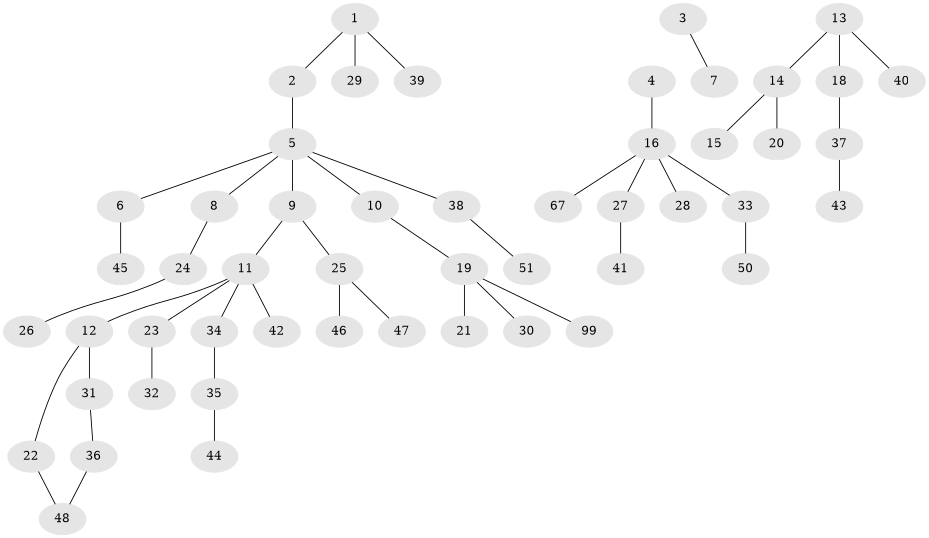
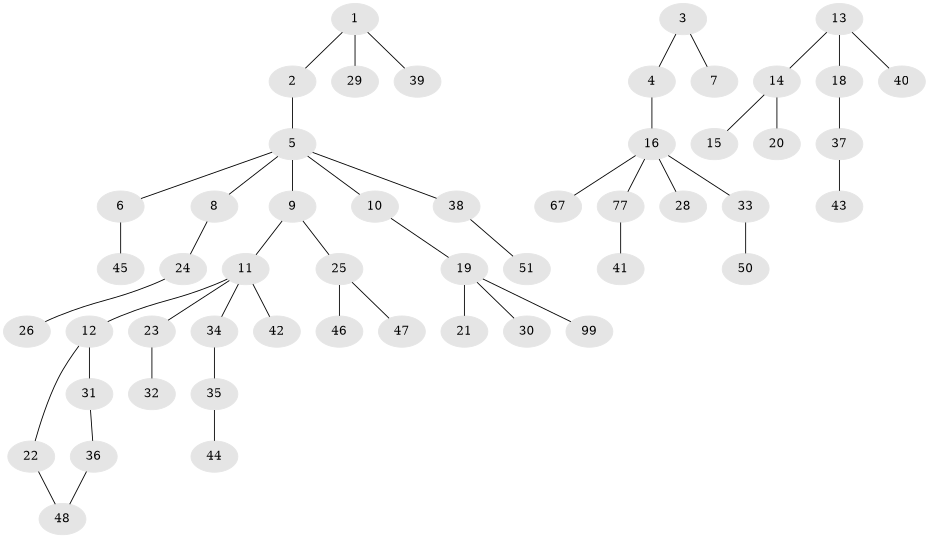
  graph {
    node [color=gray90 style=filled]
    1
    2
    29
    39
    5
    3
    4
    7
    6
    8
    9
    10
    38
    16
    n15 [label=67]
-   27
+   27 [label=77]
    28
    33
    45
    24
    11
    25
    19
    51
    13
    14
    18
    40
    26
    12
    23
    34
    42
    46
    47
    21
    30
    n38 [label=99]
    22
    31
    32
    35
    48
    36
    15
    20
    37
    41
    50
    43
    44
    1 -- 2
    1 -- 29
    1 -- 39
    2 -- 5
    5 -- 6
    5 -- 8
    5 -- 9
    5 -- 10
    5 -- 38
+   3 -- 4
    3 -- 7
    4 -- 16
    6 -- 45
    8 -- 24
    9 -- 11
    9 -- 25
    10 -- 19
    38 -- 51
    16 -- n15
    16 -- 27
    16 -- 28
    16 -- 33
    27 -- 41
    33 -- 50
    24 -- 26
    11 -- 12
    11 -- 23
    11 -- 34
    11 -- 42
    25 -- 46
    25 -- 47
    19 -- 21
    19 -- 30
    19 -- n38
    13 -- 14
    13 -- 18
    13 -- 40
    14 -- 15
    14 -- 20
    18 -- 37
    12 -- 22
    12 -- 31
    23 -- 32
    34 -- 35
    22 -- 48
    31 -- 36
    35 -- 44
    36 -- 48
    37 -- 43
  }
